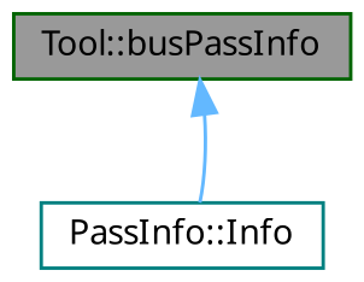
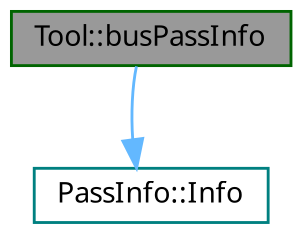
  digraph {
    rankdir=TB
    fontname="Noto Sans"
    node [fontname="Noto Sans" fontsize=10 shape=box style=filled]
    n1 [color=darkgreen fillcolor=grey60 fontcolor=black height=0.2 label="Tool::busPassInfo" width=0.4]
    n2 [color=teal fillcolor=white height=0.2 label="PassInfo::Info" width=0.4]
-   n2 -> n1 [color=steelblue1 fontname="Noto Sans" fontsize=10 labelfontname=Helvetica labelfontsize=10 style=solid]
+   n1 -> n2 [color=steelblue1 fontname="Noto Sans" fontsize=10 labelfontname=Helvetica labelfontsize=10 style=solid]
  }
